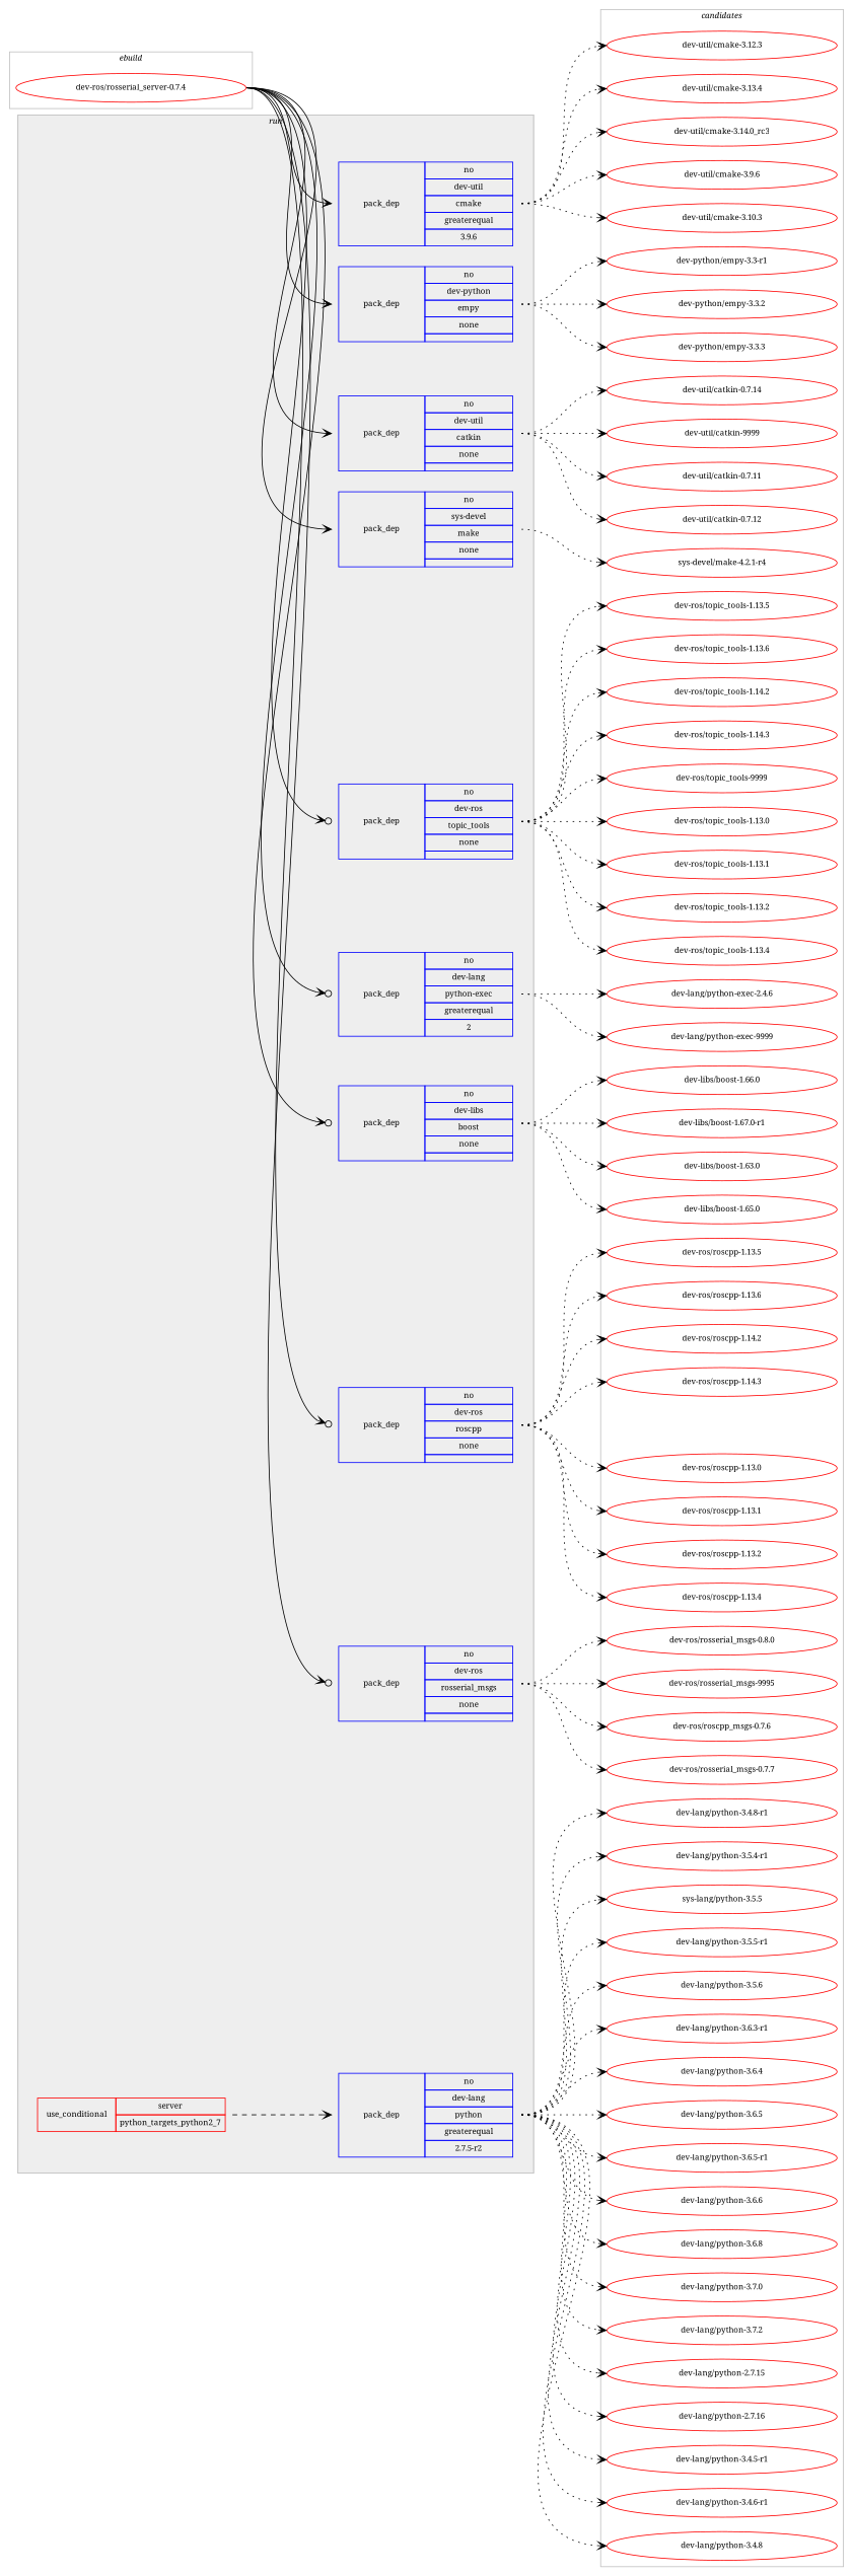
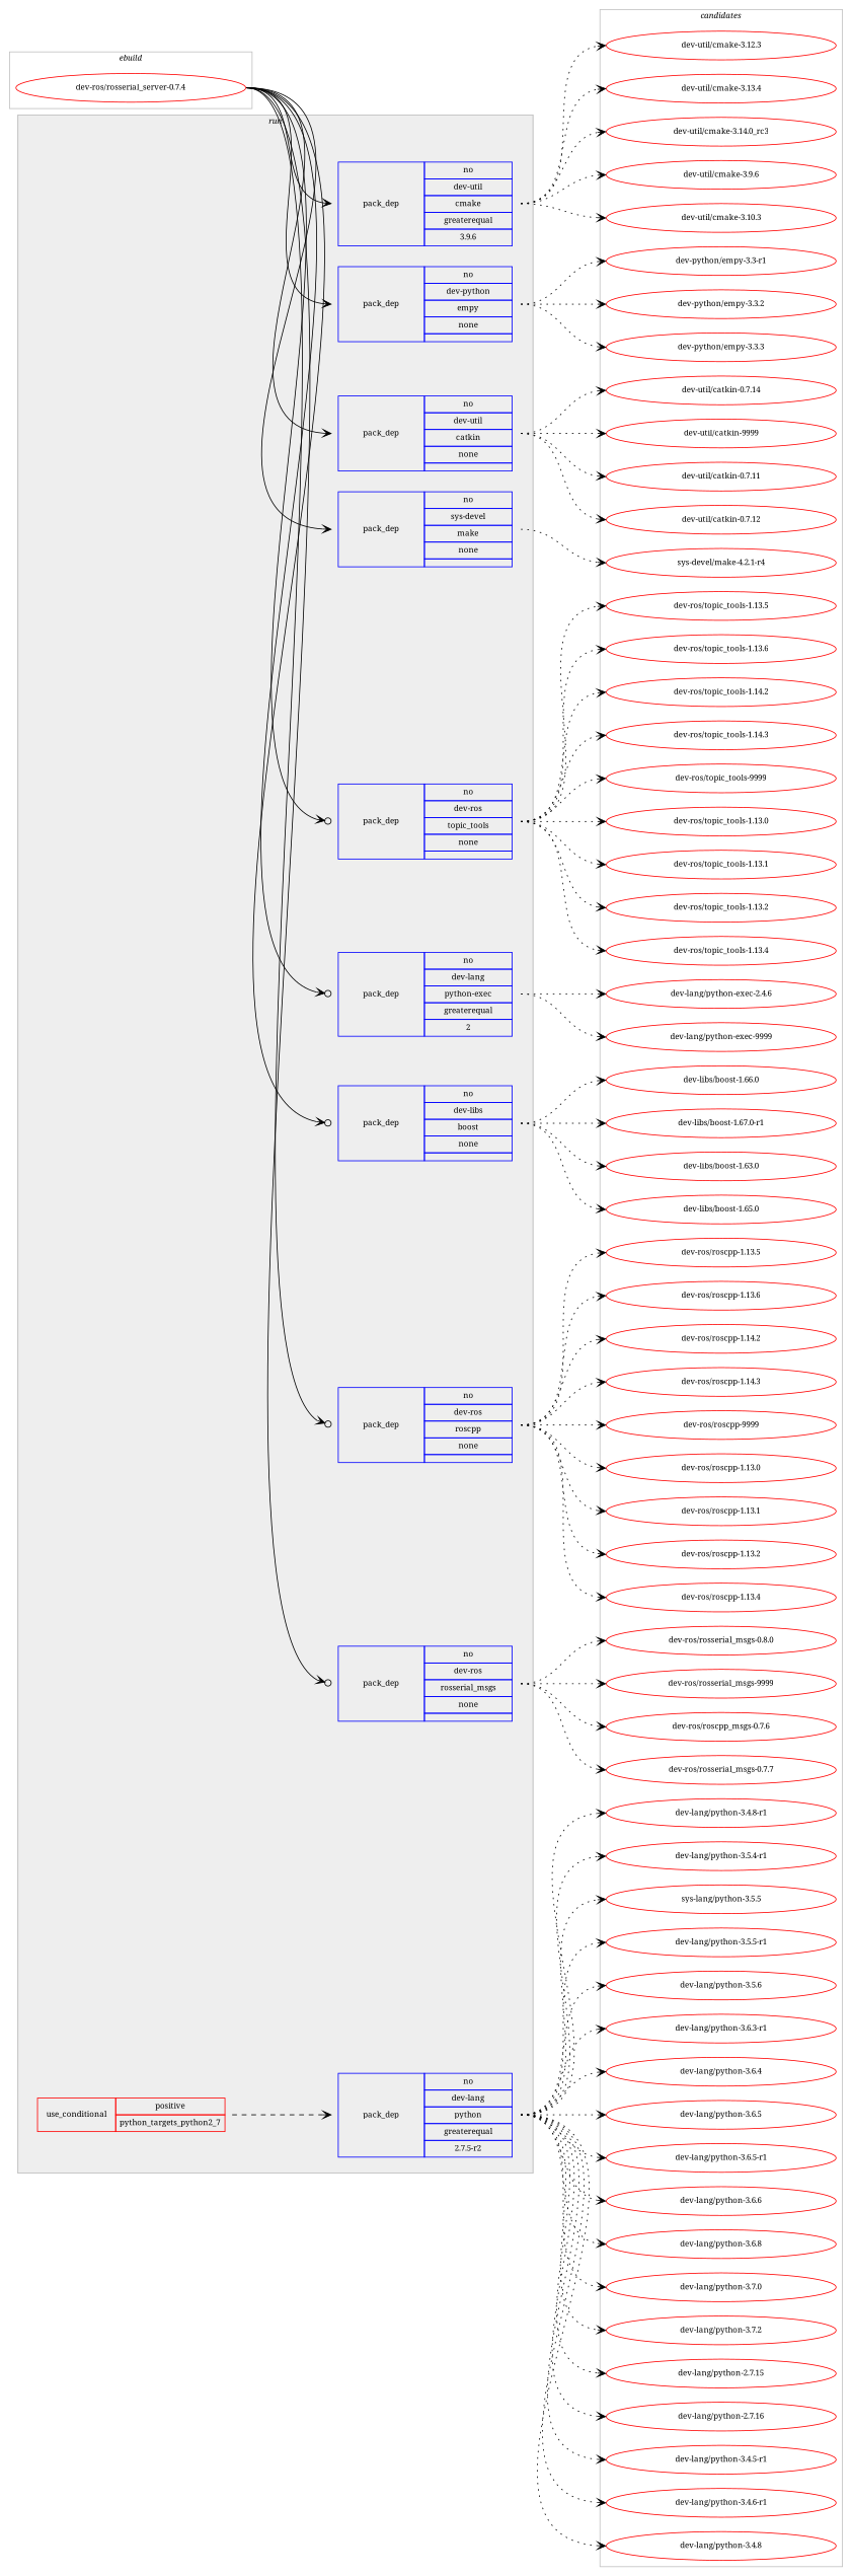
  digraph {
    compound=true
    concentrate=true
    fontname="Noto Serif"
    fontsize=10
    newrank=true
    rankdir=LR
    ranksep=1.5
    node [color=red fontname="Noto Serif" fontsize=10]
    edge [arrowhead=vee fontname="Noto Serif" headport=w style=dotted tailport=e weight=100]
    n1 [label="dev-ros/rosserial_server-0.7.4" width=4]
    n2 [color=blue label=<<TABLE BORDER="0" CELLBORDER="1" CELLSPACING="0" CELLPADDING="4" WIDTH="220"><TR><TD ROWSPAN="6" CELLPADDING="30">pack_dep</TD></TR><TR><TD WIDTH="110">no</TD></TR><TR><TD>dev-util</TD></TR><TR><TD>cmake</TD></TR><TR><TD>greaterequal</TD></TR><TR><TD>3.9.6</TD></TR></TABLE>> shape=none]
    n3 [color=blue label=<<TABLE BORDER="0" CELLBORDER="1" CELLSPACING="0" CELLPADDING="4" WIDTH="220"><TR><TD ROWSPAN="6" CELLPADDING="30">pack_dep</TD></TR><TR><TD WIDTH="110">no</TD></TR><TR><TD>dev-python</TD></TR><TR><TD>empy</TD></TR><TR><TD>none</TD></TR><TR><TD></TD></TR></TABLE>> shape=none]
    n4 [color=blue label=<<TABLE BORDER="0" CELLBORDER="1" CELLSPACING="0" CELLPADDING="4" WIDTH="220"><TR><TD ROWSPAN="6" CELLPADDING="30">pack_dep</TD></TR><TR><TD WIDTH="110">no</TD></TR><TR><TD>dev-util</TD></TR><TR><TD>catkin</TD></TR><TR><TD>none</TD></TR><TR><TD></TD></TR></TABLE>> shape=none]
    n5 [color=blue label=<<TABLE BORDER="0" CELLBORDER="1" CELLSPACING="0" CELLPADDING="4" WIDTH="220"><TR><TD ROWSPAN="6" CELLPADDING="30">pack_dep</TD></TR><TR><TD WIDTH="110">no</TD></TR><TR><TD>sys-devel</TD></TR><TR><TD>make</TD></TR><TR><TD>none</TD></TR><TR><TD></TD></TR></TABLE>> shape=none]
    n6 [color=blue label=<<TABLE BORDER="0" CELLBORDER="1" CELLSPACING="0" CELLPADDING="4" WIDTH="220"><TR><TD ROWSPAN="6" CELLPADDING="30">pack_dep</TD></TR><TR><TD WIDTH="110">no</TD></TR><TR><TD>dev-lang</TD></TR><TR><TD>python</TD></TR><TR><TD>greaterequal</TD></TR><TR><TD>2.7.5-r2</TD></TR></TABLE>> shape=none]
-   n7 [label=<<TABLE BORDER="0" CELLBORDER="1" CELLSPACING="0" CELLPADDING="4"><TR><TD ROWSPAN="3" CELLPADDING="10">use_conditional</TD></TR><TR><TD>server</TD></TR><TR><TD>python_targets_python2_7</TD></TR></TABLE>> shape=none]
+   n7 [label=<<TABLE BORDER="0" CELLBORDER="1" CELLSPACING="0" CELLPADDING="4"><TR><TD ROWSPAN="3" CELLPADDING="10">use_conditional</TD></TR><TR><TD>positive</TD></TR><TR><TD>python_targets_python2_7</TD></TR></TABLE>> shape=none]
    n8 [color=blue label=<<TABLE BORDER="0" CELLBORDER="1" CELLSPACING="0" CELLPADDING="4" WIDTH="220"><TR><TD ROWSPAN="6" CELLPADDING="30">pack_dep</TD></TR><TR><TD WIDTH="110">no</TD></TR><TR><TD>dev-lang</TD></TR><TR><TD>python-exec</TD></TR><TR><TD>greaterequal</TD></TR><TR><TD>2</TD></TR></TABLE>> shape=none]
    n9 [color=blue label=<<TABLE BORDER="0" CELLBORDER="1" CELLSPACING="0" CELLPADDING="4" WIDTH="220"><TR><TD ROWSPAN="6" CELLPADDING="30">pack_dep</TD></TR><TR><TD WIDTH="110">no</TD></TR><TR><TD>dev-libs</TD></TR><TR><TD>boost</TD></TR><TR><TD>none</TD></TR><TR><TD></TD></TR></TABLE>> shape=none]
    n10 [color=blue label=<<TABLE BORDER="0" CELLBORDER="1" CELLSPACING="0" CELLPADDING="4" WIDTH="220"><TR><TD ROWSPAN="6" CELLPADDING="30">pack_dep</TD></TR><TR><TD WIDTH="110">no</TD></TR><TR><TD>dev-ros</TD></TR><TR><TD>roscpp</TD></TR><TR><TD>none</TD></TR><TR><TD></TD></TR></TABLE>> shape=none]
    n11 [color=blue label=<<TABLE BORDER="0" CELLBORDER="1" CELLSPACING="0" CELLPADDING="4" WIDTH="220"><TR><TD ROWSPAN="6" CELLPADDING="30">pack_dep</TD></TR><TR><TD WIDTH="110">no</TD></TR><TR><TD>dev-ros</TD></TR><TR><TD>rosserial_msgs</TD></TR><TR><TD>none</TD></TR><TR><TD></TD></TR></TABLE>> shape=none]
    n12 [color=blue label=<<TABLE BORDER="0" CELLBORDER="1" CELLSPACING="0" CELLPADDING="4" WIDTH="220"><TR><TD ROWSPAN="6" CELLPADDING="30">pack_dep</TD></TR><TR><TD WIDTH="110">no</TD></TR><TR><TD>dev-ros</TD></TR><TR><TD>topic_tools</TD></TR><TR><TD>none</TD></TR><TR><TD></TD></TR></TABLE>> shape=none]
    n13 [label="dev-python/empy-3.3-r1" width=4]
    n14 [label="dev-python/empy-3.3.2" width=4]
    n15 [label="dev-python/empy-3.3.3" width=4]
    n16 [label="dev-util/catkin-0.7.11" width=4]
    n17 [label="dev-util/catkin-0.7.12" width=4]
    n18 [label="dev-util/catkin-0.7.14" width=4]
    n19 [label="dev-util/catkin-9999" width=4]
    n20 [label="dev-util/cmake-3.10.3" width=4]
    n21 [label="dev-util/cmake-3.12.3" width=4]
    n22 [label="dev-util/cmake-3.13.4" width=4]
    n23 [label="dev-util/cmake-3.14.0_rc3" width=4]
    n24 [label="dev-util/cmake-3.9.6" width=4]
    n25 [label="sys-devel/make-4.2.1-r4" width=4]
    n26 [label="dev-lang/python-2.7.15" width=4]
    n27 [label="dev-lang/python-2.7.16" width=4]
    n28 [label="dev-lang/python-3.4.5-r1" width=4]
    n29 [label="dev-lang/python-3.4.6-r1" width=4]
    n30 [label="dev-lang/python-3.4.8" width=4]
    n31 [label="dev-lang/python-3.4.8-r1" width=4]
    n32 [label="dev-lang/python-3.5.4-r1" width=4]
    n33 [label="sys-lang/python-3.5.5" width=4]
    n34 [label="dev-lang/python-3.5.5-r1" width=4]
    n35 [label="dev-lang/python-3.5.6" width=4]
    n36 [label="dev-lang/python-3.6.3-r1" width=4]
    n37 [label="dev-lang/python-3.6.4" width=4]
    n38 [label="dev-lang/python-3.6.5" width=4]
    n39 [label="dev-lang/python-3.6.5-r1" width=4]
    n40 [label="dev-lang/python-3.6.6" width=4]
    n41 [label="dev-lang/python-3.6.8" width=4]
    n42 [label="dev-lang/python-3.7.0" width=4]
    n43 [label="dev-lang/python-3.7.2" width=4]
    n44 [label="dev-lang/python-exec-2.4.6" width=4]
    n45 [label="dev-lang/python-exec-9999" width=4]
    n46 [label="dev-libs/boost-1.63.0" width=4]
    n47 [label="dev-libs/boost-1.65.0" width=4]
    n48 [label="dev-libs/boost-1.66.0" width=4]
    n49 [label="dev-libs/boost-1.67.0-r1" width=4]
    n50 [label="dev-ros/roscpp-1.13.0" width=4]
    n51 [label="dev-ros/roscpp-1.13.1" width=4]
    n52 [label="dev-ros/roscpp-1.13.2" width=4]
    n53 [label="dev-ros/roscpp-1.13.4" width=4]
    n54 [label="dev-ros/roscpp-1.13.5" width=4]
    n55 [label="dev-ros/roscpp-1.13.6" width=4]
    n56 [label="dev-ros/roscpp-1.14.2" width=4]
    n57 [label="dev-ros/roscpp-1.14.3" width=4]
+   n58 [label="dev-ros/roscpp-9999" width=4]
    n59 [label="dev-ros/roscpp_msgs-0.7.6" width=4]
    n60 [label="dev-ros/rosserial_msgs-0.7.7" width=4]
    n61 [label="dev-ros/rosserial_msgs-0.8.0" width=4]
-   n62 [label="dev-ros/rosserial_msgs-9995" width=4]
+   n62 [label="dev-ros/rosserial_msgs-9999" width=4]
    n63 [label="dev-ros/topic_tools-1.13.0" width=4]
    n64 [label="dev-ros/topic_tools-1.13.1" width=4]
    n65 [label="dev-ros/topic_tools-1.13.2" width=4]
    n66 [label="dev-ros/topic_tools-1.13.4" width=4]
    n67 [label="dev-ros/topic_tools-1.13.5" width=4]
    n68 [label="dev-ros/topic_tools-1.13.6" width=4]
    n69 [label="dev-ros/topic_tools-1.14.2" width=4]
    n70 [label="dev-ros/topic_tools-1.14.3" width=4]
    n71 [label="dev-ros/topic_tools-9999" width=4]
    subgraph cluster_1 {
      color=gray
      label=<<i>ebuild</i>>
      rank=same
      n1
    }
    subgraph cluster_2 {
      color=gray
      label=<<i>dependencies</i>>
      subgraph cluster_3 {
        color=gray
        fillcolor="#eeeeee"
        label=<<i>compile</i>>
        style=filled
        subgraph sub_4 {
          color=gray
          fillcolor="#eeeeee"
          label=<<i>compile</i>>
          style=filled
          n2
        }
        subgraph sub_5 {
          color=gray
          fillcolor="#eeeeee"
          label=<<i>compile</i>>
          style=filled
          n3
        }
        subgraph sub_6 {
          color=gray
          fillcolor="#eeeeee"
          label=<<i>compile</i>>
          style=filled
          n4
        }
        subgraph sub_7 {
          color=gray
          fillcolor="#eeeeee"
          label=<<i>compile</i>>
          style=filled
          n5
        }
      }
      subgraph cluster_8 {
        color=gray
        fillcolor="#eeeeee"
        label=<<i>compile and run</i>>
        style=filled
        subgraph sub_9 {
          color=gray
          fillcolor="#eeeeee"
          label=<<i>compile and run</i>>
          style=filled
          n7
          subgraph sub_10 {
            color=gray
            fillcolor="#eeeeee"
            label=<<i>compile and run</i>>
            style=filled
            n6
          }
        }
        subgraph sub_11 {
          color=gray
          fillcolor="#eeeeee"
          label=<<i>compile and run</i>>
          style=filled
          n8
        }
        subgraph sub_12 {
          color=gray
          fillcolor="#eeeeee"
          label=<<i>compile and run</i>>
          style=filled
          n9
        }
        subgraph sub_13 {
          color=gray
          fillcolor="#eeeeee"
          label=<<i>compile and run</i>>
          style=filled
          n10
        }
        subgraph sub_14 {
          color=gray
          fillcolor="#eeeeee"
          label=<<i>compile and run</i>>
          style=filled
          n11
        }
        subgraph sub_15 {
          color=gray
          fillcolor="#eeeeee"
          label=<<i>compile and run</i>>
          style=filled
          n12
        }
      }
      subgraph cluster_16 {
        color=gray
        fillcolor="#eeeeee"
        label=<<i>run</i>>
        style=filled
      }
    }
    subgraph cluster_17 {
      color=gray
      label=<<i>candidates</i>>
      rank=same
      subgraph sub_18 {
        color=black
        label=<<i>candidates</i>>
        nodesep=1
        rank=same
        n13
        n14
        n15
      }
      subgraph sub_19 {
        color=black
        label=<<i>candidates</i>>
        nodesep=1
        rank=same
        n16
        n17
        n18
        n19
      }
      subgraph sub_20 {
        color=black
        label=<<i>candidates</i>>
        nodesep=1
        rank=same
        n20
        n21
        n22
        n23
        n24
      }
      subgraph sub_21 {
        color=black
        label=<<i>candidates</i>>
        nodesep=1
        rank=same
        n25
      }
      subgraph sub_22 {
        color=black
        label=<<i>candidates</i>>
        nodesep=1
        rank=same
        n26
        n27
        n28
        n29
        n30
        n31
        n32
        n33
        n34
        n35
        n36
        n37
        n38
        n39
        n40
        n41
        n42
        n43
      }
      subgraph sub_23 {
        color=black
        label=<<i>candidates</i>>
        nodesep=1
        rank=same
        n44
        n45
      }
      subgraph sub_24 {
        color=black
        label=<<i>candidates</i>>
        nodesep=1
        rank=same
        n46
        n47
        n48
        n49
      }
      subgraph sub_25 {
        color=black
        label=<<i>candidates</i>>
        nodesep=1
        rank=same
        n50
        n51
        n52
        n53
        n54
        n55
        n56
        n57
+       n58
      }
      subgraph sub_26 {
        color=black
        label=<<i>candidates</i>>
        nodesep=1
        rank=same
        n59
        n60
        n61
        n62
      }
      subgraph sub_27 {
        color=black
        label=<<i>candidates</i>>
        nodesep=1
        rank=same
        n63
        n64
        n65
        n66
        n67
        n68
        n69
        n70
        n71
      }
    }
    n1 -> n2 [style=solid weight=20]
    n1 -> n3 [style=solid weight=20]
    n1 -> n4 [style=solid weight=20]
    n1 -> n5 [style=solid weight=20]
    n1 -> n8 [arrowhead=odotvee style=solid weight=20]
    n1 -> n9 [arrowhead=odotvee style=solid weight=20]
    n1 -> n10 [arrowhead=odotvee style=solid weight=20]
    n1 -> n11 [arrowhead=odotvee style=solid weight=20]
    n1 -> n12 [arrowhead=odotvee style=solid weight=20]
    n2 -> n20
    n2 -> n21
    n2 -> n22
    n2 -> n23
    n2 -> n24
    n3 -> n13
    n3 -> n14
    n3 -> n15
    n4 -> n16
    n4 -> n17
    n4 -> n18
    n4 -> n19
    n5 -> n25
    n6 -> n26
    n6 -> n27
    n6 -> n28
    n6 -> n29
    n6 -> n30
    n6 -> n31
    n6 -> n32
    n6 -> n33
    n6 -> n34
    n6 -> n35
    n6 -> n36
    n6 -> n37
    n6 -> n38
    n6 -> n39
    n6 -> n40
    n6 -> n41
    n6 -> n42
    n6 -> n43
    n7 -> n6 [style=dashed weight=20]
    n8 -> n44
    n8 -> n45
    n9 -> n46
    n9 -> n47
    n9 -> n48
    n9 -> n49
    n10 -> n50
    n10 -> n51
    n10 -> n52
    n10 -> n53
    n10 -> n54
    n10 -> n55
    n10 -> n56
    n10 -> n57
+   n10 -> n58
    n11 -> n59
    n11 -> n60
    n11 -> n61
    n11 -> n62
    n12 -> n63
    n12 -> n64
    n12 -> n65
    n12 -> n66
    n12 -> n67
    n12 -> n68
    n12 -> n69
    n12 -> n70
    n12 -> n71
  }
